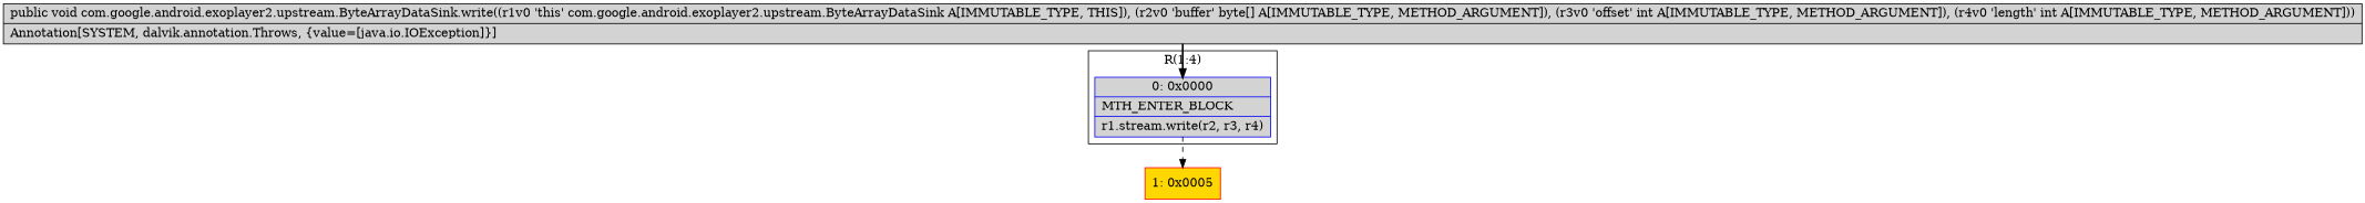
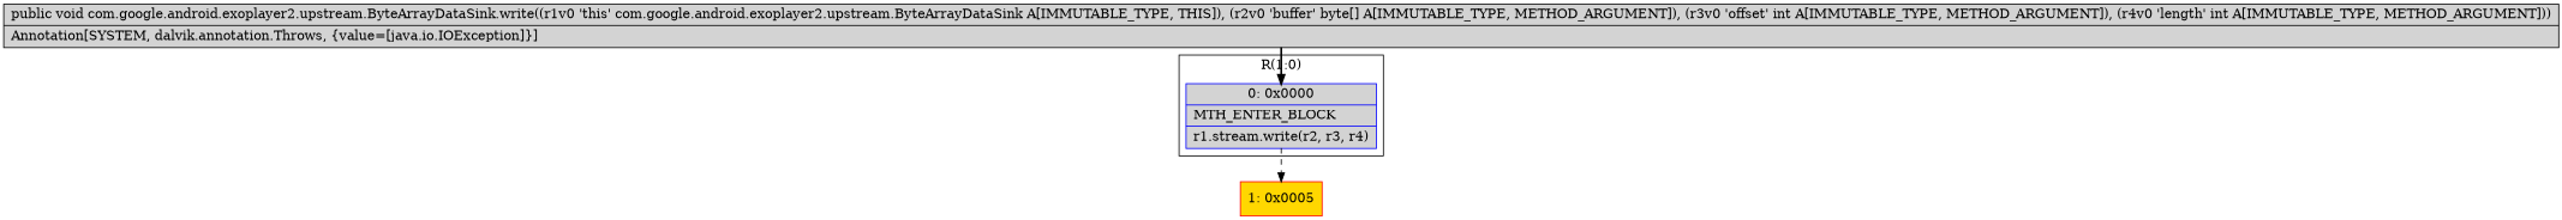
  digraph {
    node [shape=record style=filled fillcolor=lightgrey]
    n1 [color=blue label="{0\:\ 0x0000|MTH_ENTER_BLOCK\l|r1.stream.write(r2, r3, r4)\l}"]
    n2 [color=red label="{1\:\ 0x0005}" fillcolor=gold]
    n3 [label="{public void com.google.android.exoplayer2.upstream.ByteArrayDataSink.write((r1v0 'this' com.google.android.exoplayer2.upstream.ByteArrayDataSink A[IMMUTABLE_TYPE, THIS]), (r2v0 'buffer' byte[] A[IMMUTABLE_TYPE, METHOD_ARGUMENT]), (r3v0 'offset' int A[IMMUTABLE_TYPE, METHOD_ARGUMENT]), (r4v0 'length' int A[IMMUTABLE_TYPE, METHOD_ARGUMENT]))  | Annotation[SYSTEM, dalvik.annotation.Throws, \{value=[java.io.IOException]\}]\l}"]
    subgraph cluster_1 {
-     label="R(1:4)"
+     label="R(1:0)"
      n1
    }
    n1 -> n2 [style=dashed]
    n3 -> n1 [style=bold]
  }
